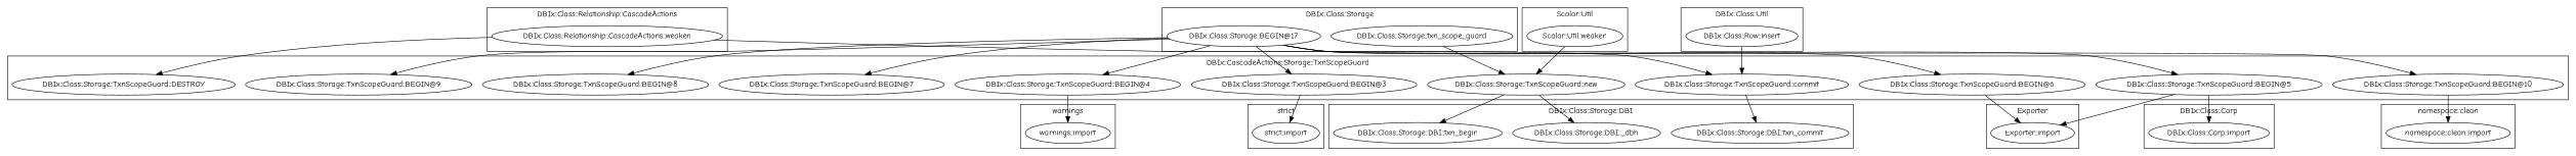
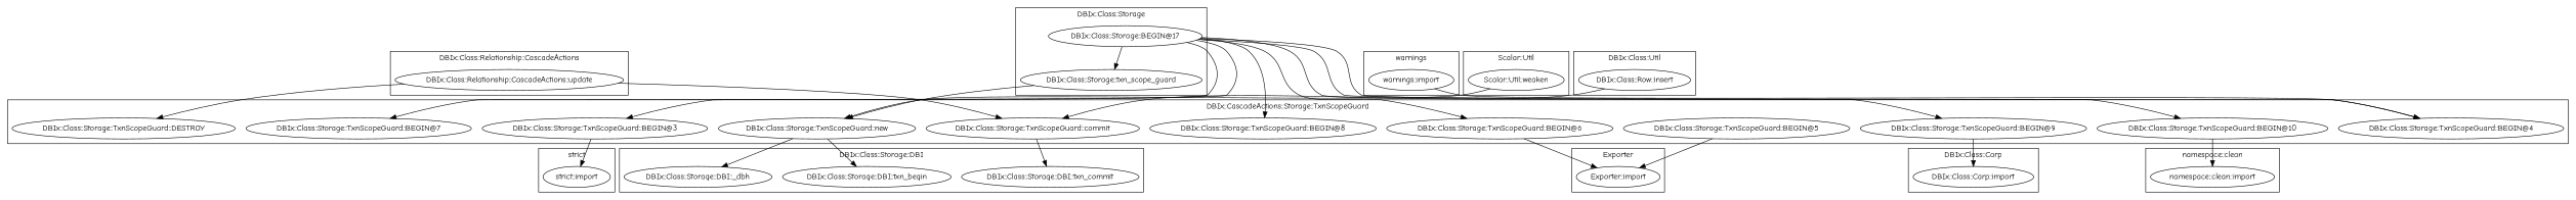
  digraph {
    fontname="Comic Neue"
    node [fontname="Comic Neue"]
    edge [fontname="Comic Neue"]
    "DBIx::Class::Carp::import"
-   "DBIx::Class::Relationship::CascadeActions::update" [label="DBIx::Class::Relationship::CascadeActions::weaken"]
+   "DBIx::Class::Relationship::CascadeActions::update"
    "DBIx::Class::Storage::TxnScopeGuard::BEGIN@7"
    "DBIx::Class::Storage::TxnScopeGuard::BEGIN@4"
    "DBIx::Class::Storage::TxnScopeGuard::BEGIN@3"
    "DBIx::Class::Storage::TxnScopeGuard::BEGIN@8"
    "DBIx::Class::Storage::TxnScopeGuard::DESTROY"
    "DBIx::Class::Storage::TxnScopeGuard::new"
    "DBIx::Class::Storage::TxnScopeGuard::BEGIN@6"
    "DBIx::Class::Storage::TxnScopeGuard::BEGIN@9"
    "DBIx::Class::Storage::TxnScopeGuard::commit"
    "DBIx::Class::Storage::TxnScopeGuard::BEGIN@5"
    "DBIx::Class::Storage::TxnScopeGuard::BEGIN@10"
    "namespace::clean::import"
    "DBIx::Class::Storage::BEGIN@17"
    "DBIx::Class::Storage::txn_scope_guard"
    "Exporter::import"
    "warnings::import"
    "Scalar::Util::weaken"
    "DBIx::Class::Row::insert"
    "strict::import"
    "DBIx::Class::Storage::DBI::_dbh"
    "DBIx::Class::Storage::DBI::txn_commit"
    "DBIx::Class::Storage::DBI::txn_begin"
    subgraph cluster_1 {
      label="DBIx::Class::Carp"
      "DBIx::Class::Carp::import"
    }
    subgraph cluster_2 {
      label="DBIx::Class::Relationship::CascadeActions"
      "DBIx::Class::Relationship::CascadeActions::update"
    }
    subgraph cluster_3 {
      label="DBIx::CascadeActions::Storage::TxnScopeGuard"
      "DBIx::Class::Storage::TxnScopeGuard::BEGIN@7"
      "DBIx::Class::Storage::TxnScopeGuard::BEGIN@4"
      "DBIx::Class::Storage::TxnScopeGuard::BEGIN@3"
      "DBIx::Class::Storage::TxnScopeGuard::BEGIN@8"
      "DBIx::Class::Storage::TxnScopeGuard::DESTROY"
      "DBIx::Class::Storage::TxnScopeGuard::new"
      "DBIx::Class::Storage::TxnScopeGuard::BEGIN@6"
      "DBIx::Class::Storage::TxnScopeGuard::BEGIN@9"
      "DBIx::Class::Storage::TxnScopeGuard::commit"
      "DBIx::Class::Storage::TxnScopeGuard::BEGIN@5"
      "DBIx::Class::Storage::TxnScopeGuard::BEGIN@10"
    }
    subgraph cluster_4 {
      label="namespace::clean"
      "namespace::clean::import"
    }
    subgraph cluster_5 {
      label="DBIx::Class::Storage"
      "DBIx::Class::Storage::BEGIN@17"
      "DBIx::Class::Storage::txn_scope_guard"
    }
    subgraph cluster_6 {
      label=Exporter
      "Exporter::import"
    }
    subgraph cluster_7 {
      label=warnings
      "warnings::import"
    }
    subgraph cluster_8 {
      label="Scalar::Util"
      "Scalar::Util::weaken"
    }
    subgraph cluster_9 {
      label="DBIx::Class::Util"
      "DBIx::Class::Row::insert"
    }
    subgraph cluster_10 {
      label="strict"
      "strict::import"
    }
    subgraph cluster_11 {
      label="DBIx::Class::Storage::DBI"
      "DBIx::Class::Storage::DBI::_dbh"
      "DBIx::Class::Storage::DBI::txn_commit"
      "DBIx::Class::Storage::DBI::txn_begin"
    }
    "DBIx::Class::Relationship::CascadeActions::update" -> "DBIx::Class::Storage::TxnScopeGuard::DESTROY"
    "DBIx::Class::Relationship::CascadeActions::update" -> "DBIx::Class::Storage::TxnScopeGuard::commit"
-   "DBIx::Class::Storage::TxnScopeGuard::BEGIN@4" -> "warnings::import"
+   "warnings::import" -> "DBIx::Class::Storage::TxnScopeGuard::BEGIN@4"
    "DBIx::Class::Storage::TxnScopeGuard::BEGIN@3" -> "strict::import"
    "DBIx::Class::Storage::TxnScopeGuard::new" -> "DBIx::Class::Storage::DBI::_dbh"
    "DBIx::Class::Storage::TxnScopeGuard::new" -> "DBIx::Class::Storage::DBI::txn_begin"
    "DBIx::Class::Storage::TxnScopeGuard::BEGIN@6" -> "Exporter::import"
-   "DBIx::Class::Storage::TxnScopeGuard::BEGIN@5" -> "DBIx::Class::Carp::import"
+   "DBIx::Class::Storage::TxnScopeGuard::BEGIN@9" -> "DBIx::Class::Carp::import"
    "DBIx::Class::Storage::TxnScopeGuard::commit" -> "DBIx::Class::Storage::DBI::txn_commit"
    "DBIx::Class::Storage::TxnScopeGuard::BEGIN@5" -> "Exporter::import"
    "DBIx::Class::Storage::TxnScopeGuard::BEGIN@10" -> "namespace::clean::import"
    "DBIx::Class::Storage::BEGIN@17" -> "DBIx::Class::Storage::TxnScopeGuard::BEGIN@7"
    "DBIx::Class::Storage::BEGIN@17" -> "DBIx::Class::Storage::TxnScopeGuard::BEGIN@4"
    "DBIx::Class::Storage::BEGIN@17" -> "DBIx::Class::Storage::TxnScopeGuard::BEGIN@3"
    "DBIx::Class::Storage::BEGIN@17" -> "DBIx::Class::Storage::TxnScopeGuard::BEGIN@8"
    "DBIx::Class::Storage::BEGIN@17" -> "DBIx::Class::Storage::TxnScopeGuard::BEGIN@6"
    "DBIx::Class::Storage::BEGIN@17" -> "DBIx::Class::Storage::TxnScopeGuard::BEGIN@9"
-   "DBIx::Class::Storage::BEGIN@17" -> "DBIx::Class::Storage::TxnScopeGuard::BEGIN@5"
+   "DBIx::Class::Storage::BEGIN@17" -> "DBIx::Class::Storage::txn_scope_guard"
    "DBIx::Class::Storage::BEGIN@17" -> "DBIx::Class::Storage::TxnScopeGuard::BEGIN@10"
    "DBIx::Class::Storage::txn_scope_guard" -> "DBIx::Class::Storage::TxnScopeGuard::new"
    "Scalar::Util::weaken" -> "DBIx::Class::Storage::TxnScopeGuard::new"
    "DBIx::Class::Row::insert" -> "DBIx::Class::Storage::TxnScopeGuard::commit"
  }
